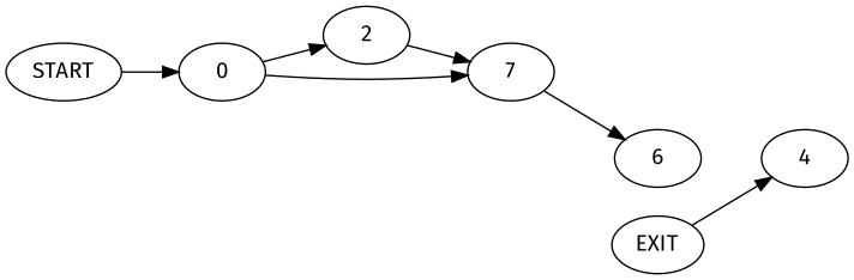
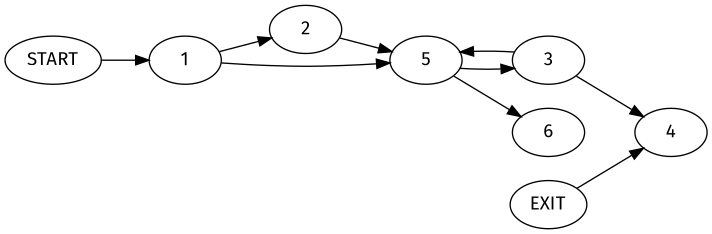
  digraph {
    fontname="Fira Sans"
    rankdir=LR
    node [fontname="Fira Sans"]
    edge [fontname="Fira Sans"]
    n1 [label=START]
-   1 [label=0]
+   1
    2
-   5 [label=7]
+   5
    n5 [label=EXIT]
    4
+   3
    6
    n1 -> 1
    1 -> 2
    1 -> 5
    2 -> 5
+   5 -> 3
    5 -> 6
    n5 -> 4
+   3 -> 5
+   3 -> 4
  }
